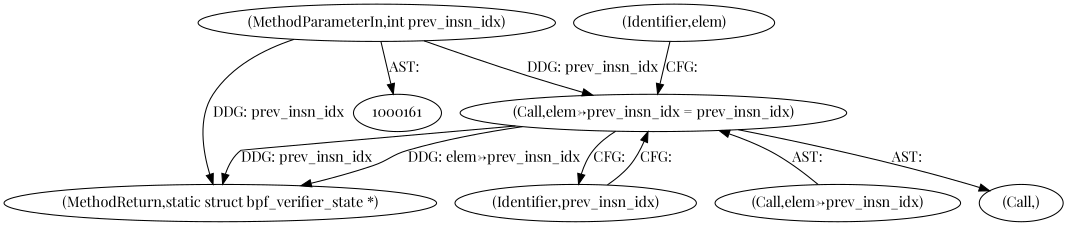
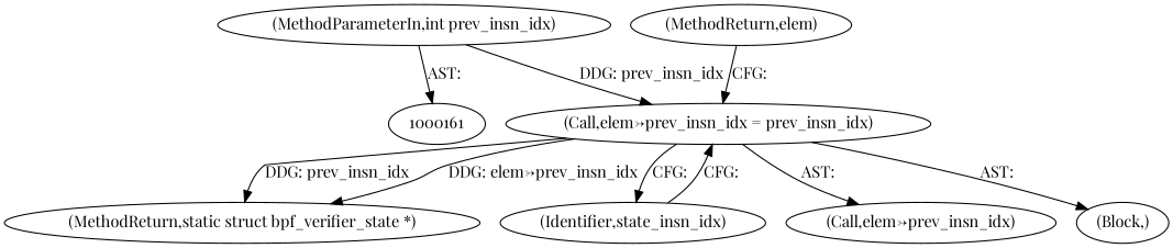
  digraph {
    fontname="Playfair Display"
    node [fontname="Playfair Display"]
    edge [fontname="Playfair Display"]
    n1 [label="(Call,elem->prev_insn_idx = prev_insn_idx)"]
-   n2 [label="(Call,)"]
+   n2 [label="(Block,)"]
    n3 [label="(MethodReturn,static struct bpf_verifier_state *)"]
-   n4 [label="(Identifier,prev_insn_idx)"]
+   n4 [label="(Identifier,state_insn_idx)"]
    n5 [label="(MethodParameterIn,int prev_insn_idx)"]
    n6 [label=1000161]
-   n7 [label="(Identifier,elem)"]
+   n7 [label="(MethodReturn,elem)"]
    n8 [label="(Call,elem->prev_insn_idx)"]
    n1 -> n2 [label="AST: "]
    n1 -> n3 [label="DDG: prev_insn_idx"]
    n1 -> n3 [label="DDG: elem->prev_insn_idx"]
    n1 -> n4 [label="CFG: "]
    n4 -> n1 [label="CFG: "]
    n5 -> n1 [label="DDG: prev_insn_idx"]
-   n5 -> n3 [label="DDG: prev_insn_idx"]
    n5 -> n6 [label="AST: "]
    n7 -> n1 [label="CFG: "]
-   n8 -> n1 [label="AST: "]
+   n1 -> n8 [label="AST: "]
  }
